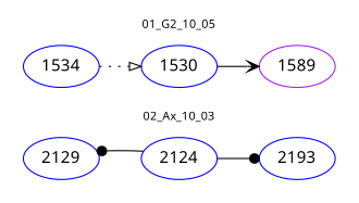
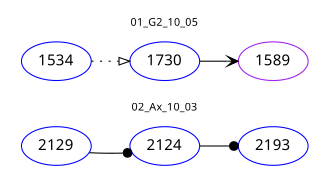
  digraph {
    fontname="Noto Sans"
    rankdir=LR
    node [color=blue fontname="Noto Sans"]
    edge [arrowhead=dot color=black fontname="Noto Sans" style=solid]
    n1 [label=2129]
    n2 [label=2124]
    n3 [label=2193]
    n4 [label=1534]
-   n5 [label=1530]
+   n5 [label=1730]
    n6 [color=purple label=1589]
    subgraph cluster_1 {
      color=white
      fontsize=10
      label="02_Ax_10_03"
      n1
      n2
      n3
    }
    subgraph cluster_2 {
      color=white
      fontsize=10
      label="01_G2_10_05"
      n4
      n5
      n6
    }
-   n2 -> n1
+   n1 -> n2
    n2 -> n3
    n4 -> n5 [arrowhead=onormal style=dotted]
    n5 -> n6 [arrowhead=vee]
  }
